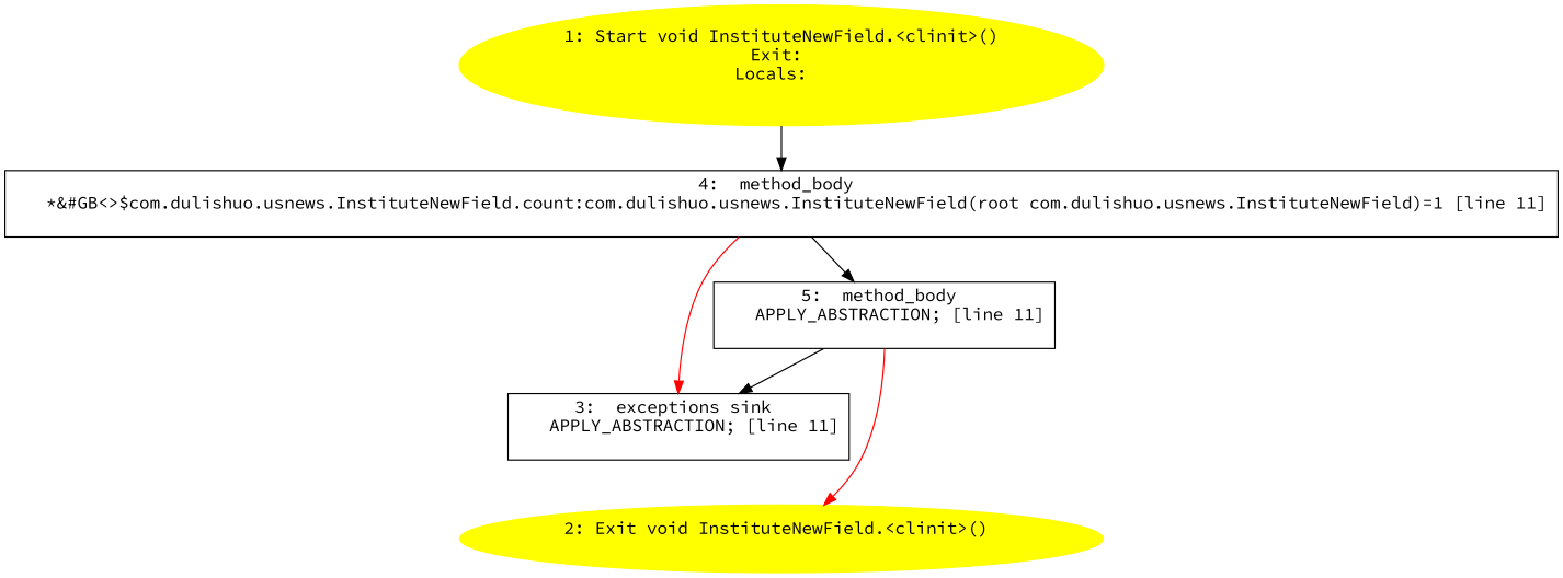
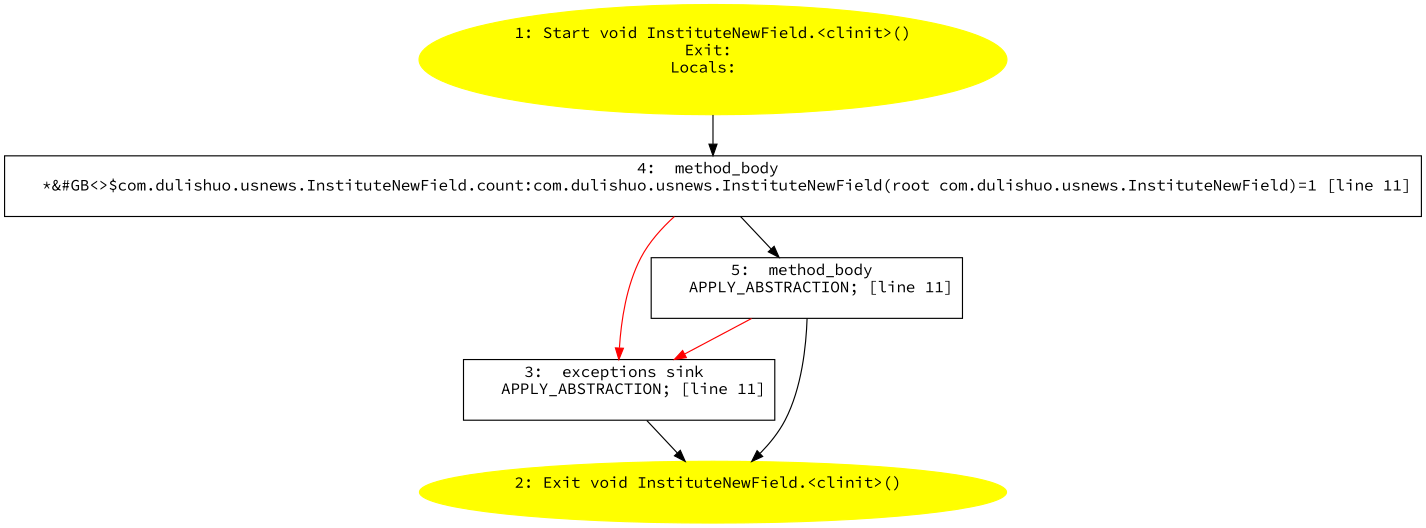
  digraph {
    fontname="Source Code Pro"
    node [fontname="Source Code Pro" shape=box]
    edge [fontname="Source Code Pro"]
    n1 [color=yellow label="1: Start void InstituteNewField.<clinit>()\nExit: \nLocals:  \n  " style=filled shape=""]
    n2 [label="4:  method_body \n   *&#GB<>$com.dulishuo.usnews.InstituteNewField.count:com.dulishuo.usnews.InstituteNewField(root com.dulishuo.usnews.InstituteNewField)=1 [line 11]\n "]
    n3 [label="3:  exceptions sink \n   APPLY_ABSTRACTION; [line 11]\n "]
    n4 [label="5:  method_body \n   APPLY_ABSTRACTION; [line 11]\n "]
    n5 [color=yellow label="2: Exit void InstituteNewField.<clinit>() \n  " style=filled shape=""]
    n1 -> n2
    n2 -> n3 [color=red]
    n2 -> n4
-   n4 -> n3 [color=black]
-   n4 -> n5 [color=red]
+   n3 -> n5
+   n4 -> n3 [color=red]
+   n4 -> n5
  }
